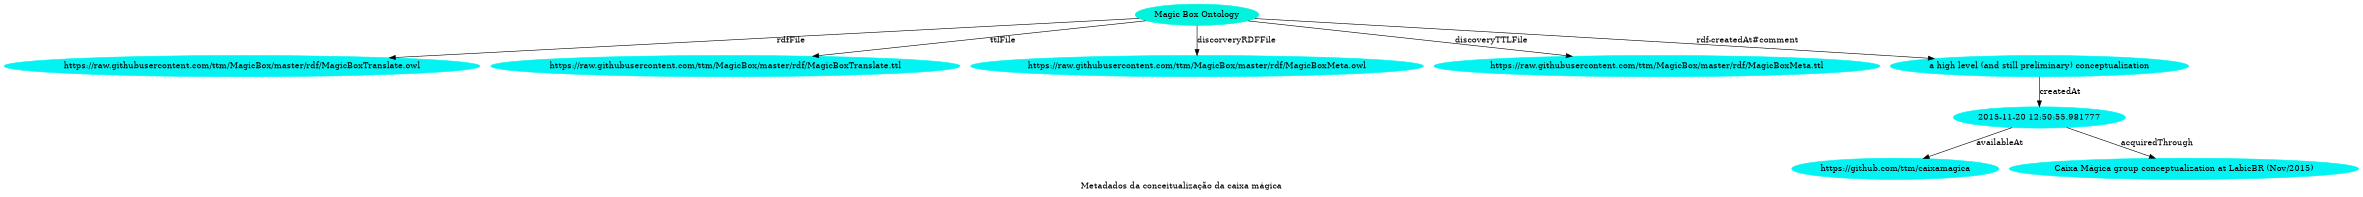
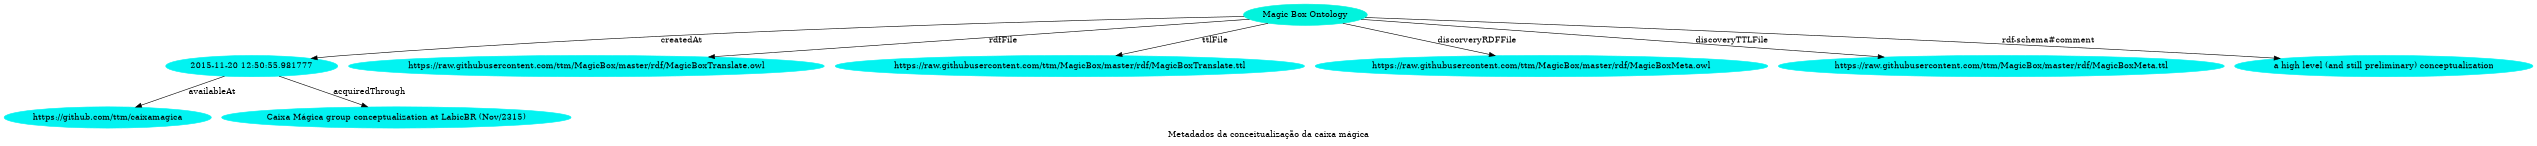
  digraph {
    label="Metadados da conceitualização da caixa mágica"
    node [color="#02F3F1" style=filled]
    "Magic Box Ontology" [color="#02F3DD"]
    n2 [label="2015-11-20 12:50:55.981777"]
    n3 [label="https://raw.githubusercontent.com/ttm/MagicBox/master/rdf/MagicBoxTranslate.owl"]
    n4 [label="https://raw.githubusercontent.com/ttm/MagicBox/master/rdf/MagicBoxTranslate.ttl"]
    n5 [label="https://raw.githubusercontent.com/ttm/MagicBox/master/rdf/MagicBoxMeta.owl"]
    n6 [label="https://raw.githubusercontent.com/ttm/MagicBox/master/rdf/MagicBoxMeta.ttl"]
    n7 [label="a high level (and still preliminary) conceptualization"]
    n8 [label="https://github.com/ttm/caixamagica"]
-   n9 [label="Caixa Mágica group conceptualization at LabicBR (Nov/2015)"]
-   n7 -> n2 [label=createdAt]
+   n9 [label="Caixa Mágica group conceptualization at LabicBR (Nov/2315)"]
+   "Magic Box Ontology" -> n2 [label=createdAt]
    "Magic Box Ontology" -> n3 [label=rdfFile]
    "Magic Box Ontology" -> n4 [label=ttlFile]
    "Magic Box Ontology" -> n5 [label=discorveryRDFFile]
    "Magic Box Ontology" -> n6 [label=discoveryTTLFile]
-   "Magic Box Ontology" -> n7 [label="rdf-createdAt#comment"]
+   "Magic Box Ontology" -> n7 [label="rdf-schema#comment"]
    n2 -> n8 [label=availableAt]
    n2 -> n9 [label=acquiredThrough]
  }
